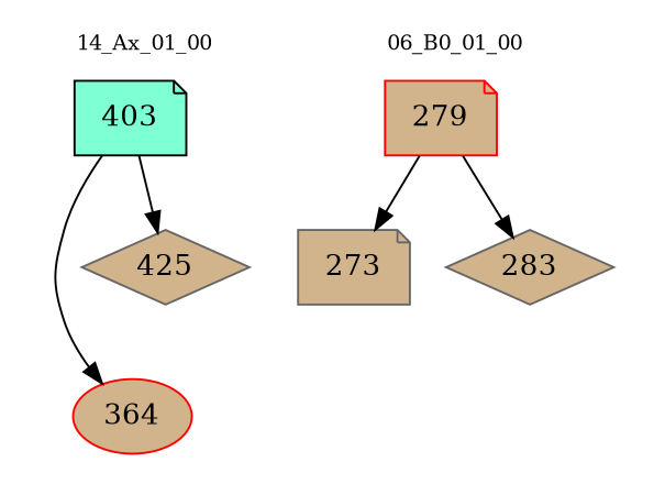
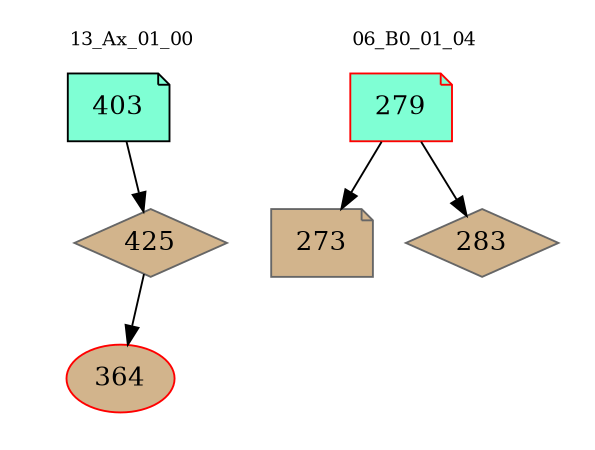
  digraph {
    node [color=gray40 fillcolor=tan shape=note style=filled]
    edge [color=black]
    n1 [color=black fillcolor=aquamarine label=403]
    n2 [color=red label=364 shape=ellipse]
    n3 [label=425 shape=diamond]
-   n4 [color=red label=279]
+   n4 [color=red fillcolor=aquamarine label=279]
    n5 [label=273]
    n6 [label=283 shape=diamond]
    subgraph cluster_1 {
      color=white
      fontsize=10
-     label="14_Ax_01_00"
+     label="13_Ax_01_00"
      n1
      n2
      n3
    }
    subgraph cluster_2 {
      color=white
      fontsize=10
-     label="06_B0_01_00"
+     label="06_B0_01_04"
      n4
      n5
      n6
    }
-   n1 -> n2
+   n3 -> n2
    n1 -> n3
    n4 -> n5
    n4 -> n6
  }
